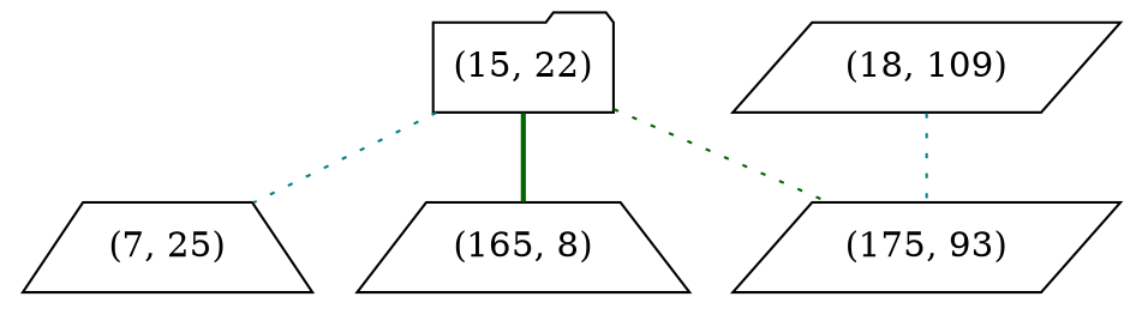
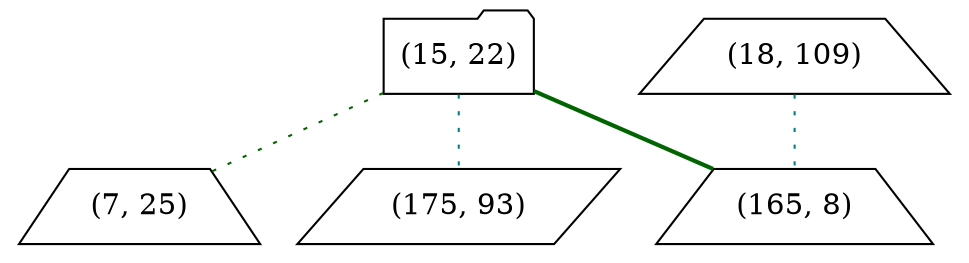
  graph {
    node [shape=trapezium]
    edge [color=teal style=dotted weight=1]
    "(15, 22)" [shape=folder]
    "(7, 25)"
    "(175, 93)" [shape=parallelogram]
    "(165, 8)"
-   "(18, 109)" [shape=parallelogram]
-   "(15, 22)" -- "(7, 25)"
-   "(15, 22)" -- "(175, 93)" [color=darkgreen]
+   "(18, 109)"
+   "(15, 22)" -- "(7, 25)" [color=darkgreen]
+   "(15, 22)" -- "(175, 93)"
    "(15, 22)" -- "(165, 8)" [color=darkgreen style=bold]
-   "(18, 109)" -- "(175, 93)"
+   "(18, 109)" -- "(165, 8)"
  }
